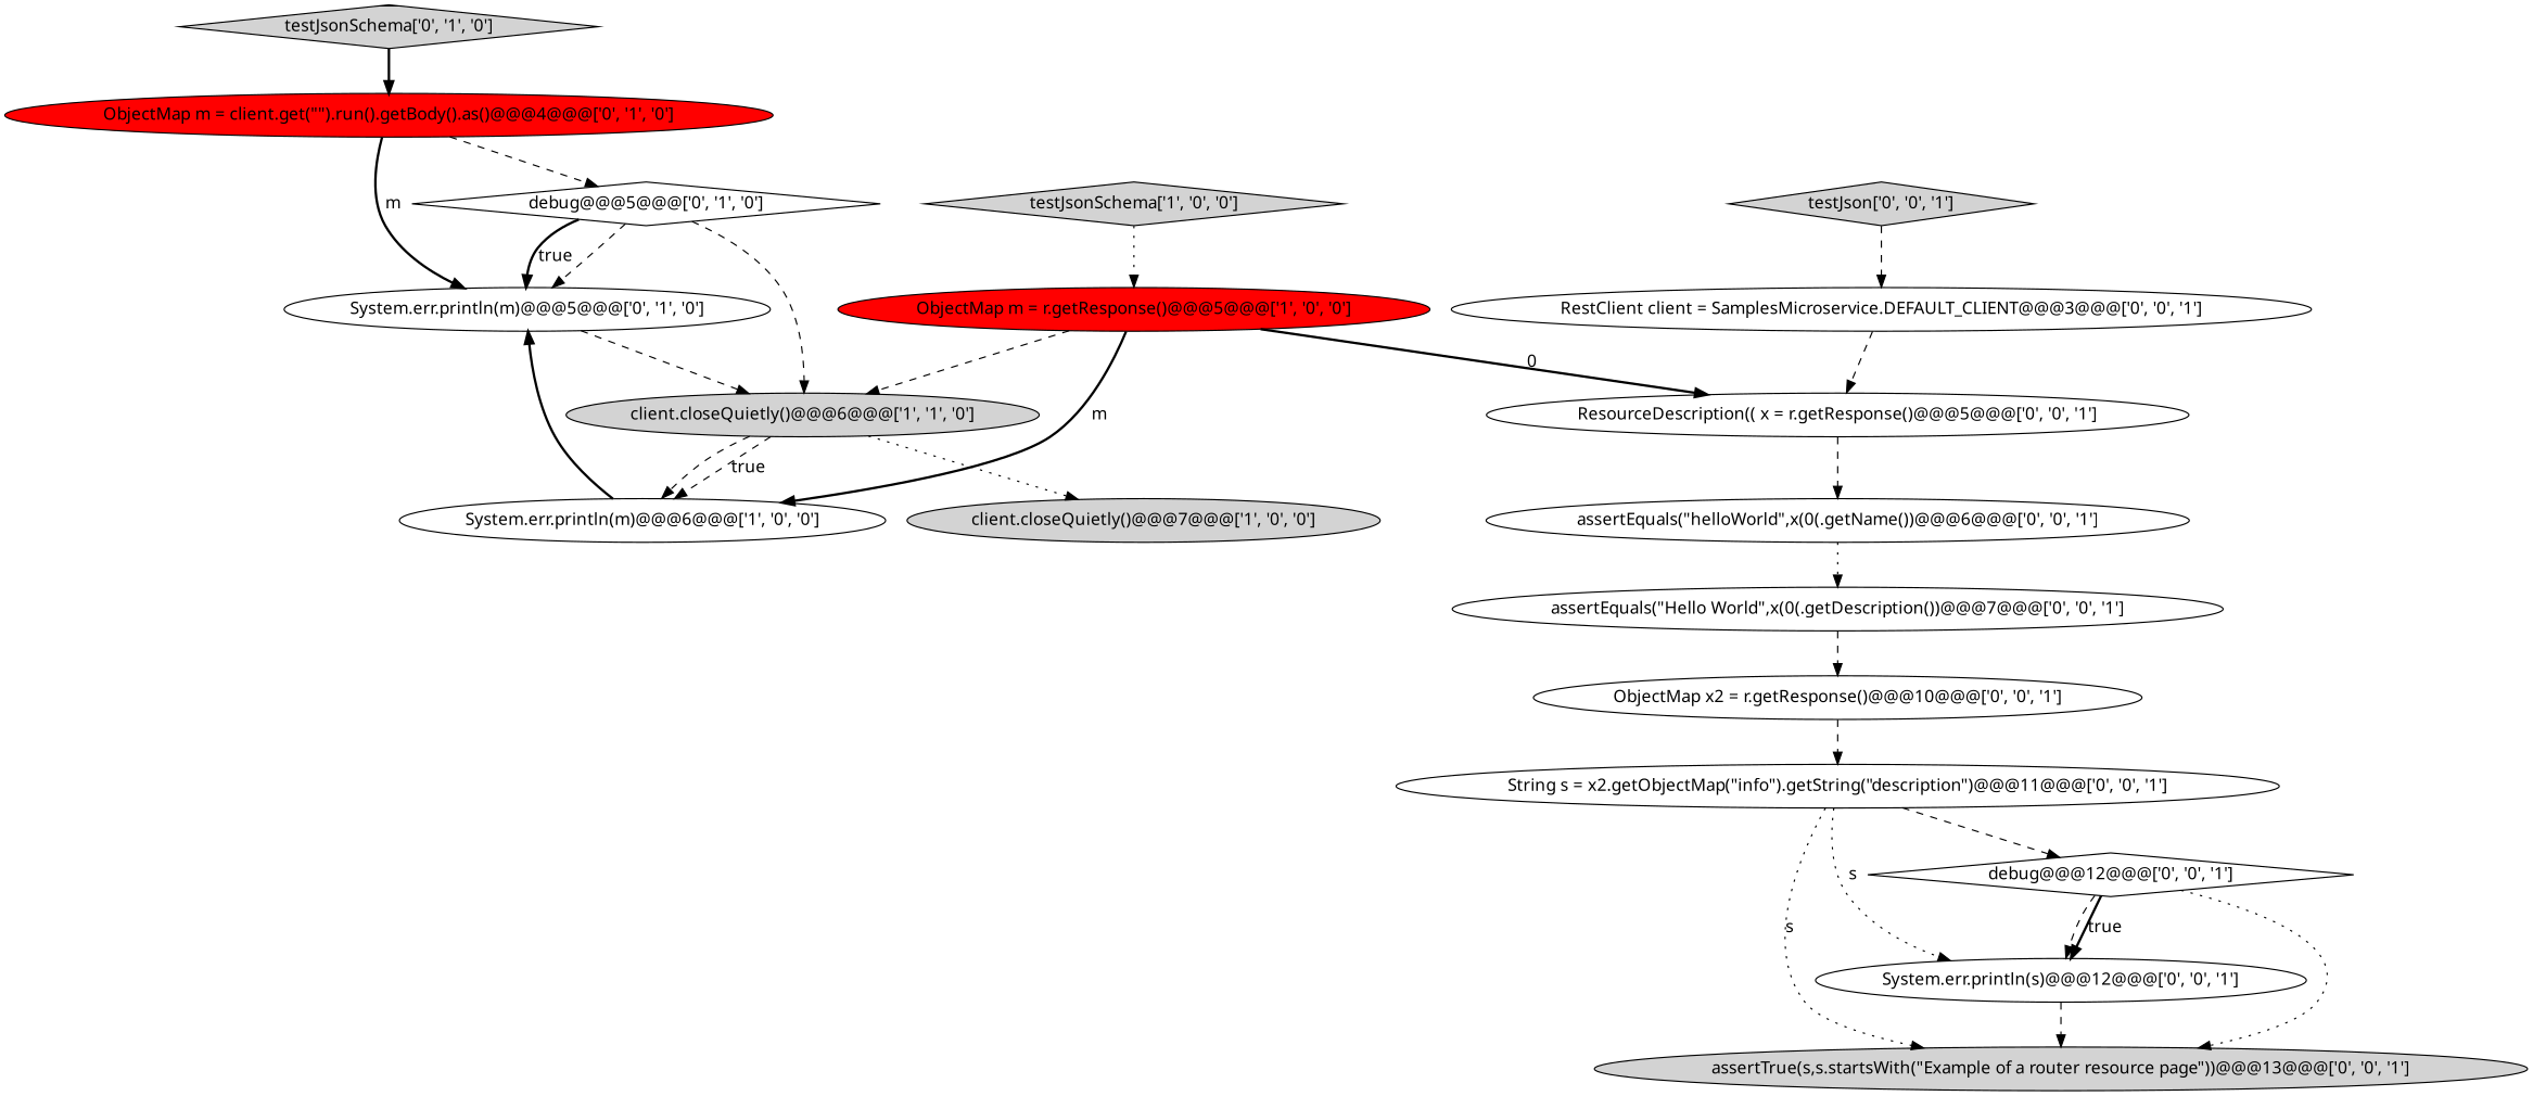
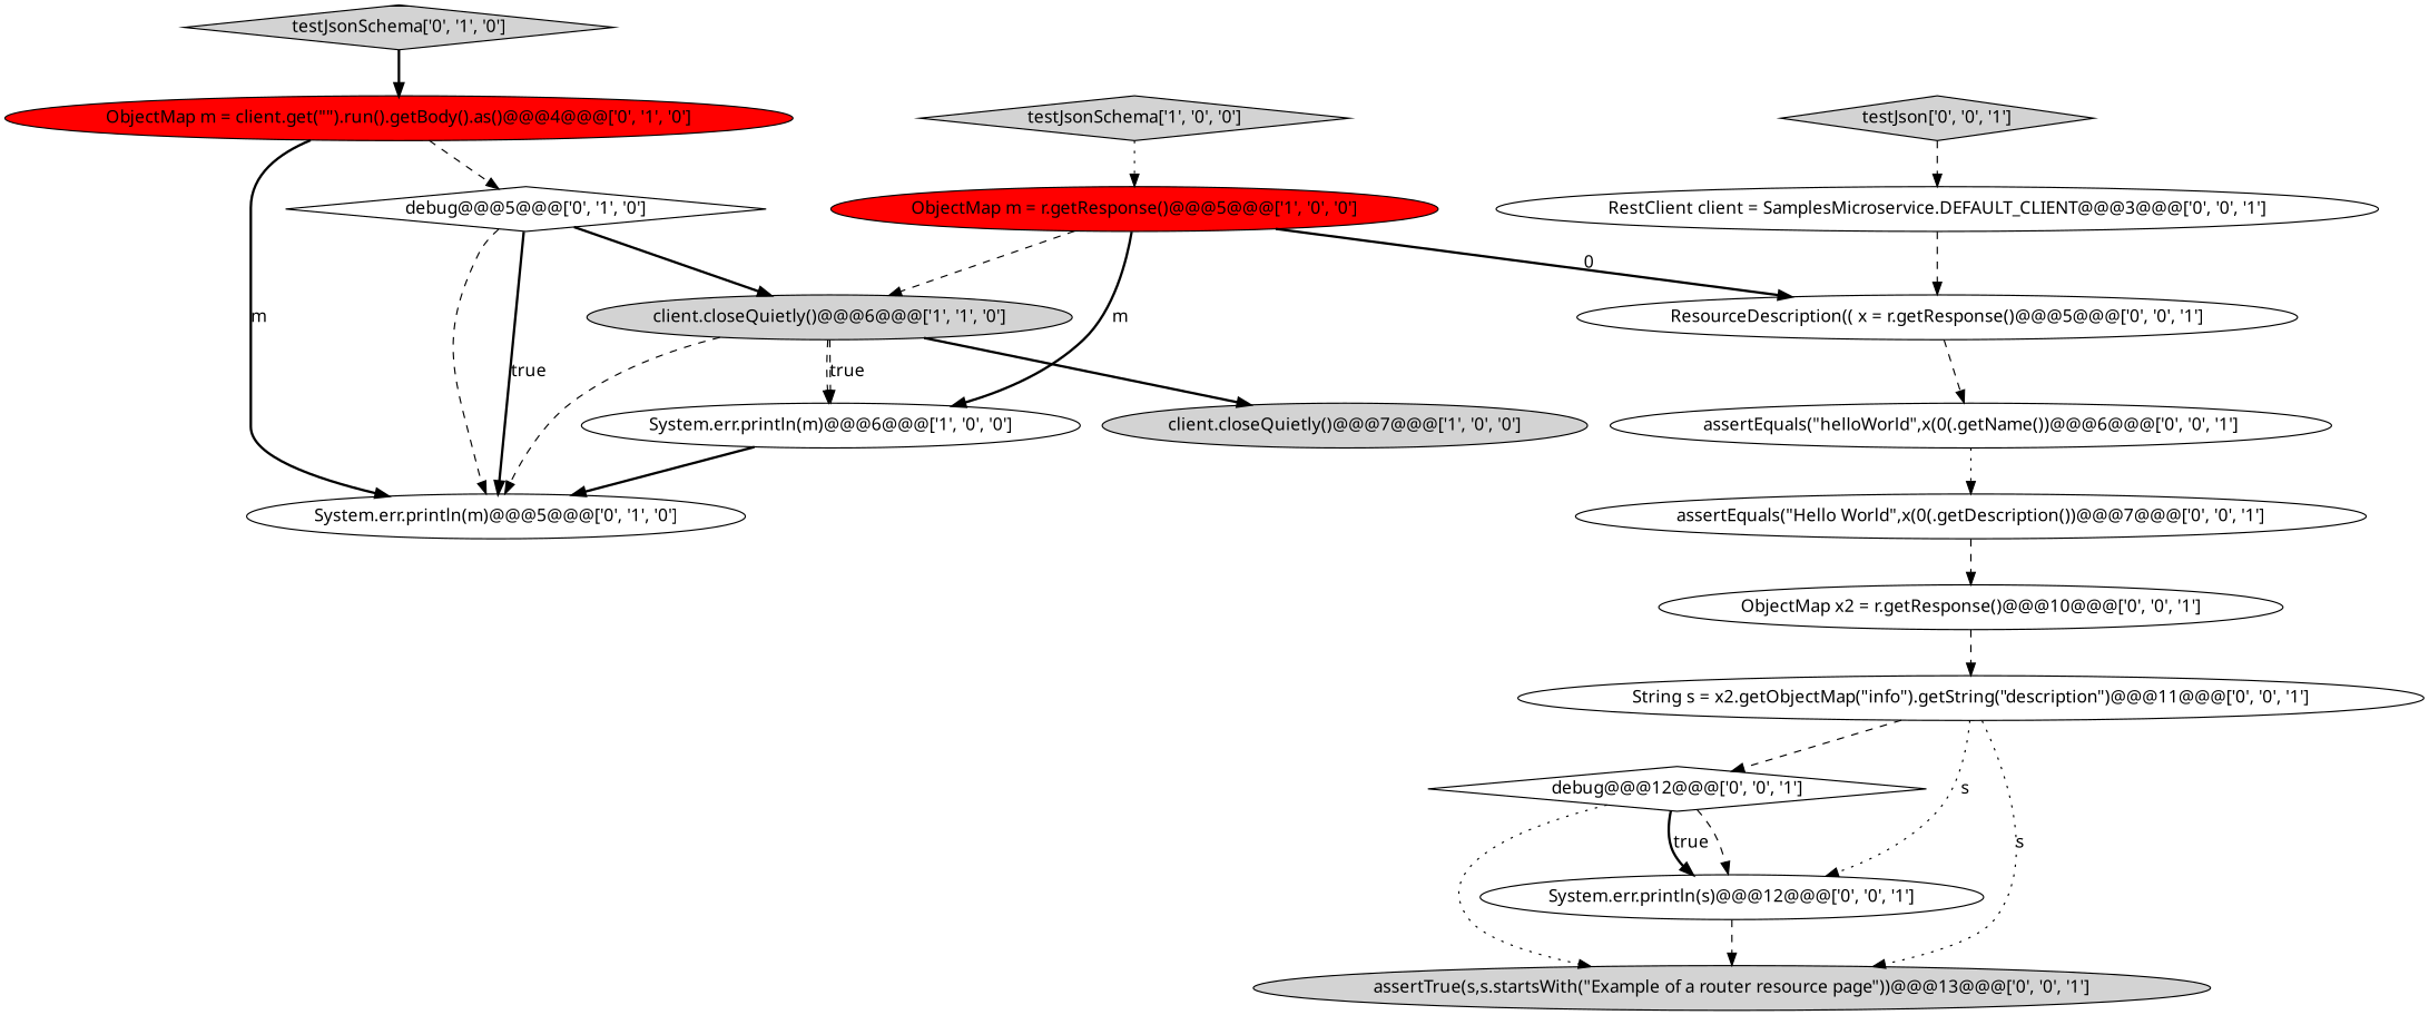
  digraph {
    fontname="Noto Sans"
    node [fillcolor=white fontname="Noto Sans" shape=ellipse style=filled]
    edge [fontname="Noto Sans" style=dashed]
    n1 [fillcolor=lightgray label="testJsonSchema['0', '1', '0']" shape=diamond]
    n2 [fillcolor=red label="ObjectMap m = client.get(\"\").run().getBody().as()@@@4@@@['0', '1', '0']"]
    n3 [label="debug@@@5@@@['0', '1', '0']" shape=diamond]
    n4 [label="System.err.println(m)@@@5@@@['0', '1', '0']"]
    n5 [fillcolor=lightgray label="client.closeQuietly()@@@6@@@['1', '1', '0']"]
    n6 [label="System.err.println(m)@@@6@@@['1', '0', '0']"]
    n7 [fillcolor=lightgray label="client.closeQuietly()@@@7@@@['1', '0', '0']"]
    n8 [fillcolor=lightgray label="testJson['0', '0', '1']" shape=diamond]
    n9 [label="RestClient client = SamplesMicroservice.DEFAULT_CLIENT@@@3@@@['0', '0', '1']"]
    n10 [label="ResourceDescription(( x = r.getResponse()@@@5@@@['0', '0', '1']"]
    n11 [fillcolor=red label="ObjectMap m = r.getResponse()@@@5@@@['1', '0', '0']"]
    n12 [label="assertEquals(\"helloWorld\",x(0(.getName())@@@6@@@['0', '0', '1']"]
    n13 [label="System.err.println(s)@@@12@@@['0', '0', '1']"]
    n14 [fillcolor=lightgray label="assertTrue(s,s.startsWith(\"Example of a router resource page\"))@@@13@@@['0', '0', '1']"]
    n15 [label="debug@@@12@@@['0', '0', '1']" shape=diamond]
    n16 [label="assertEquals(\"Hello World\",x(0(.getDescription())@@@7@@@['0', '0', '1']"]
    n17 [label="ObjectMap x2 = r.getResponse()@@@10@@@['0', '0', '1']"]
    n18 [label="String s = x2.getObjectMap(\"info\").getString(\"description\")@@@11@@@['0', '0', '1']"]
    n19 [fillcolor=lightgray label="testJsonSchema['1', '0', '0']" shape=diamond]
    n1 -> n2 [style=bold]
    n2 -> n3
    n2 -> n4 [label=m style=bold]
    n3 -> n4
    n3 -> n4 [label=true style=bold]
-   n3 -> n5
-   n4 -> n5
+   n3 -> n5 [style=bold]
+   n5 -> n4
    n5 -> n6 [label=true]
    n5 -> n6
-   n5 -> n7 [style=dotted]
+   n5 -> n7 [style=bold]
    n6 -> n4 [style=bold]
    n8 -> n9
    n9 -> n10
    n10 -> n12
    n11 -> n5
    n11 -> n6 [label=m style=bold]
    n11 -> n10 [label=0 style=bold]
    n12 -> n16 [style=dotted]
    n13 -> n14
    n15 -> n13
    n15 -> n13 [label=true style=bold]
    n15 -> n14 [style=dotted]
    n16 -> n17
    n17 -> n18
    n18 -> n13 [label=s style=dotted]
    n18 -> n14 [label=s style=dotted]
    n18 -> n15
    n19 -> n11 [style=dotted]
  }
